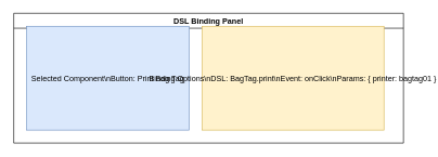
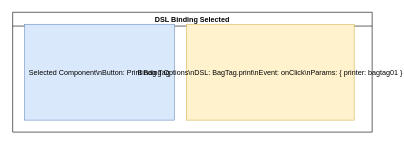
  <mxCell id="0" />
  <mxCell id="1" parent="0" />
- <mxCell id="2" value="DSL Binding Panel" style="swimlane;horizontal=1;resizeParent=1;" vertex="1" parent="1"><mxGeometry x="20" y="20" width="600" height="200" as="geometry" /></mxCell>
+ <mxCell id="2" value="DSL Binding Selected" style="swimlane;horizontal=1;resizeParent=1;" vertex="1" parent="1"><mxGeometry x="20" y="20" width="600" height="200" as="geometry" /></mxCell>
  <mxCell id="3" value="Selected Component\nButton: Print Bag Tag" style="shape=rectangle;fillColor=#dae8fc;strokeColor=#6c8ebf;" vertex="1" parent="2"><mxGeometry x="20" y="20" width="250" height="160" as="geometry" /></mxCell>
  <mxCell id="4" value="Binding Options\nDSL: BagTag.print\nEvent: onClick\nParams: { printer: bagtag01 }" style="shape=rectangle;fillColor=#fff2cc;strokeColor=#d6b656;" vertex="1" parent="2"><mxGeometry x="290" y="20" width="280" height="160" as="geometry" /></mxCell>
